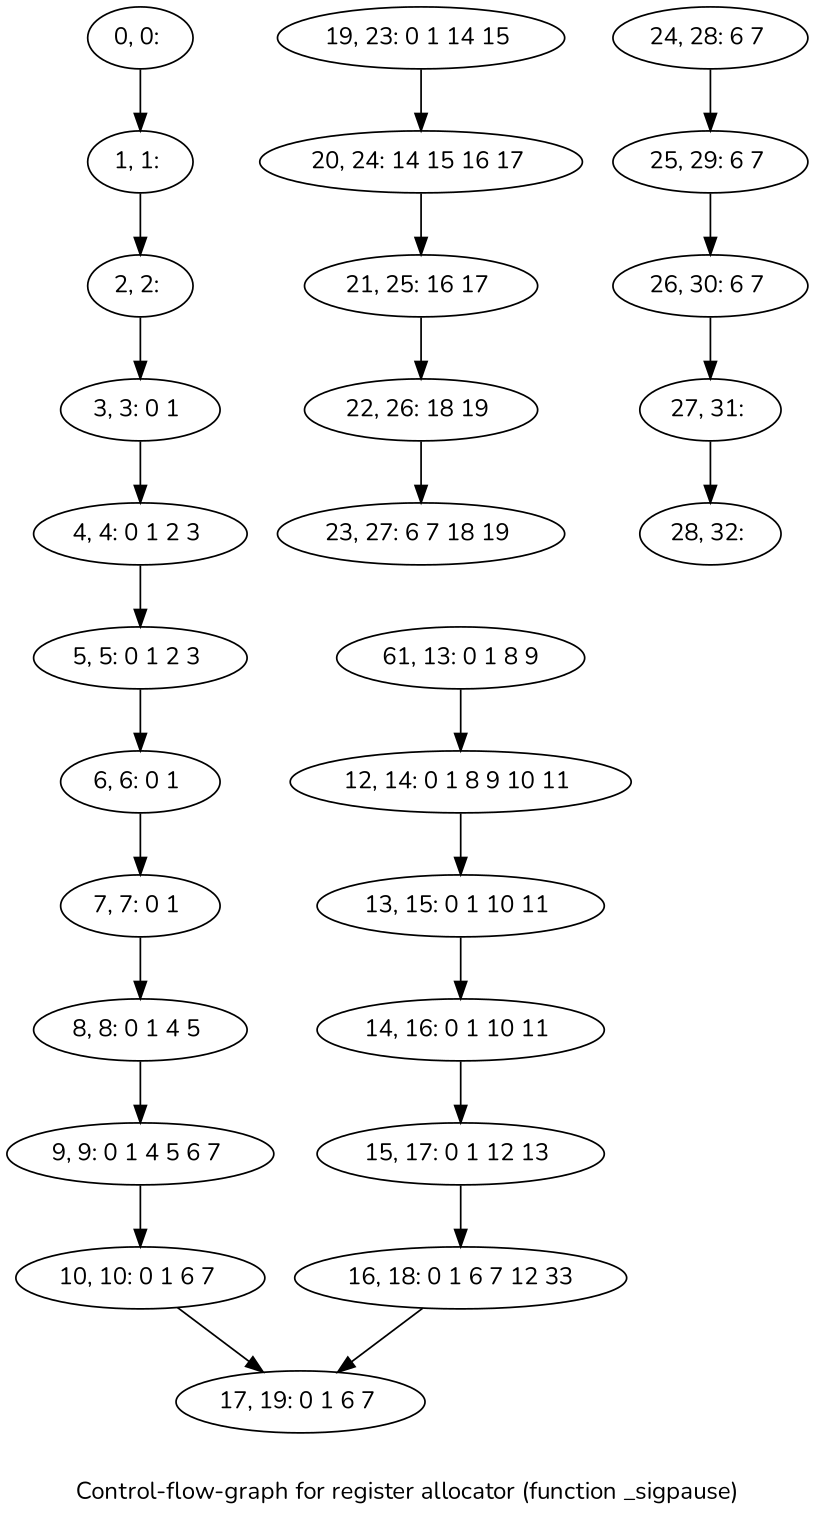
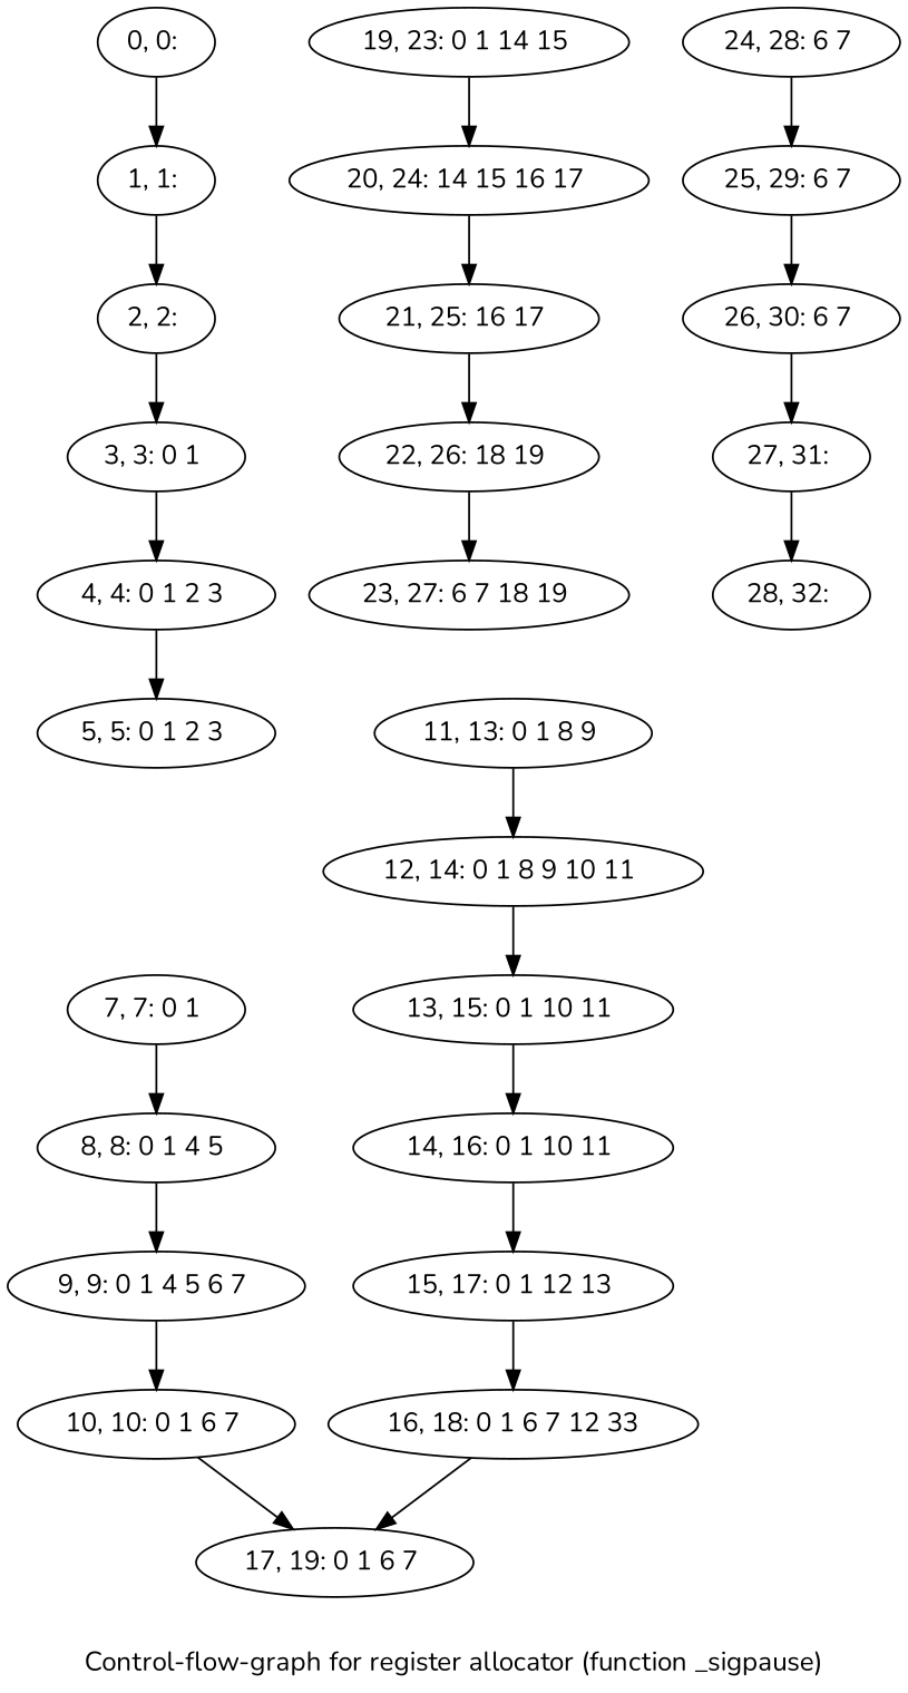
  digraph {
    fontname=Nunito
    label="Control-flow-graph for register allocator (function _sigpause)"
    node [fontname=Nunito]
    edge [fontname=Nunito]
    n1 [label="0, 0: "]
    n2 [label="1, 1: "]
    n3 [label="2, 2: "]
    n4 [label="3, 3: 0 1 "]
    n5 [label="4, 4: 0 1 2 3 "]
    n6 [label="5, 5: 0 1 2 3 "]
-   n7 [label="6, 6: 0 1 "]
    n8 [label="7, 7: 0 1 "]
    n9 [label="8, 8: 0 1 4 5 "]
    n10 [label="9, 9: 0 1 4 5 6 7 "]
    n11 [label="10, 10: 0 1 6 7 "]
    n12 [label="17, 19: 0 1 6 7 "]
-   n13 [label="61, 13: 0 1 8 9"]
+   n13 [label="11, 13: 0 1 8 9 "]
    n14 [label="12, 14: 0 1 8 9 10 11 "]
    n15 [label="13, 15: 0 1 10 11 "]
    n16 [label="14, 16: 0 1 10 11 "]
    n17 [label="15, 17: 0 1 12 13 "]
    n18 [label="16, 18: 0 1 6 7 12 33"]
    n19 [label="19, 23: 0 1 14 15 "]
    n20 [label="20, 24: 14 15 16 17 "]
    n21 [label="24, 28: 6 7 "]
    n22 [label="25, 29: 6 7 "]
    n23 [label="21, 25: 16 17 "]
    n24 [label="22, 26: 18 19 "]
    n25 [label="23, 27: 6 7 18 19 "]
    n26 [label="26, 30: 6 7 "]
    n27 [label="27, 31: "]
    n28 [label="28, 32: "]
    n1 -> n2
    n2 -> n3
    n3 -> n4
    n4 -> n5
    n5 -> n6
-   n6 -> n7
-   n7 -> n8
    n8 -> n9
    n9 -> n10
    n10 -> n11
    n11 -> n12
    n13 -> n14
    n14 -> n15
    n15 -> n16
    n16 -> n17
    n17 -> n18
    n18 -> n12
    n19 -> n20
    n20 -> n23
    n21 -> n22
    n22 -> n26
    n23 -> n24
    n24 -> n25
    n26 -> n27
    n27 -> n28
  }
